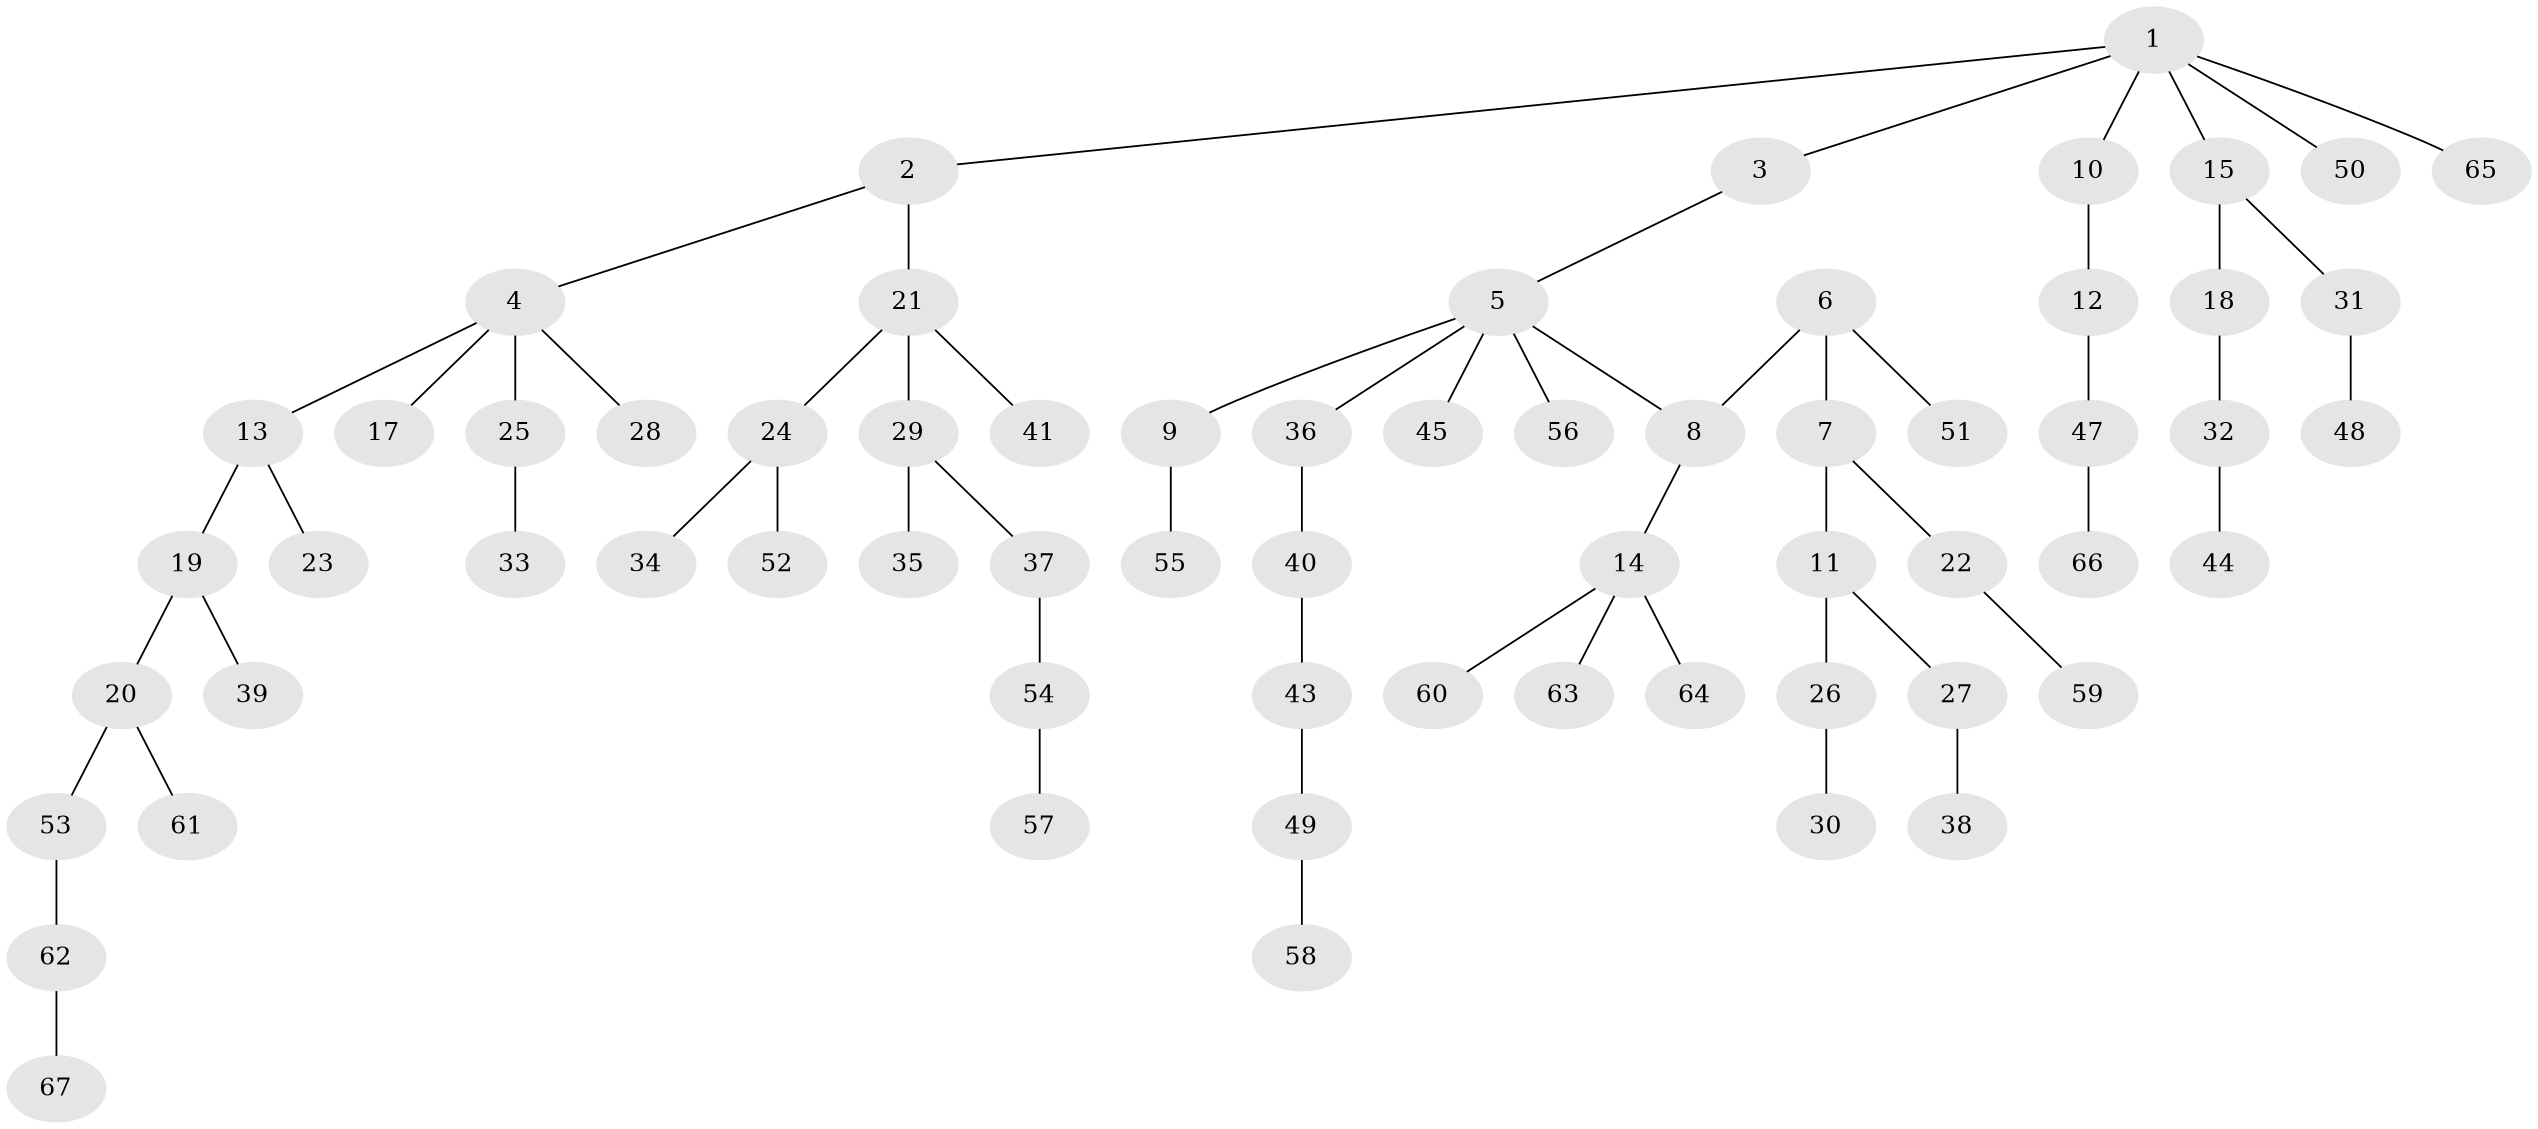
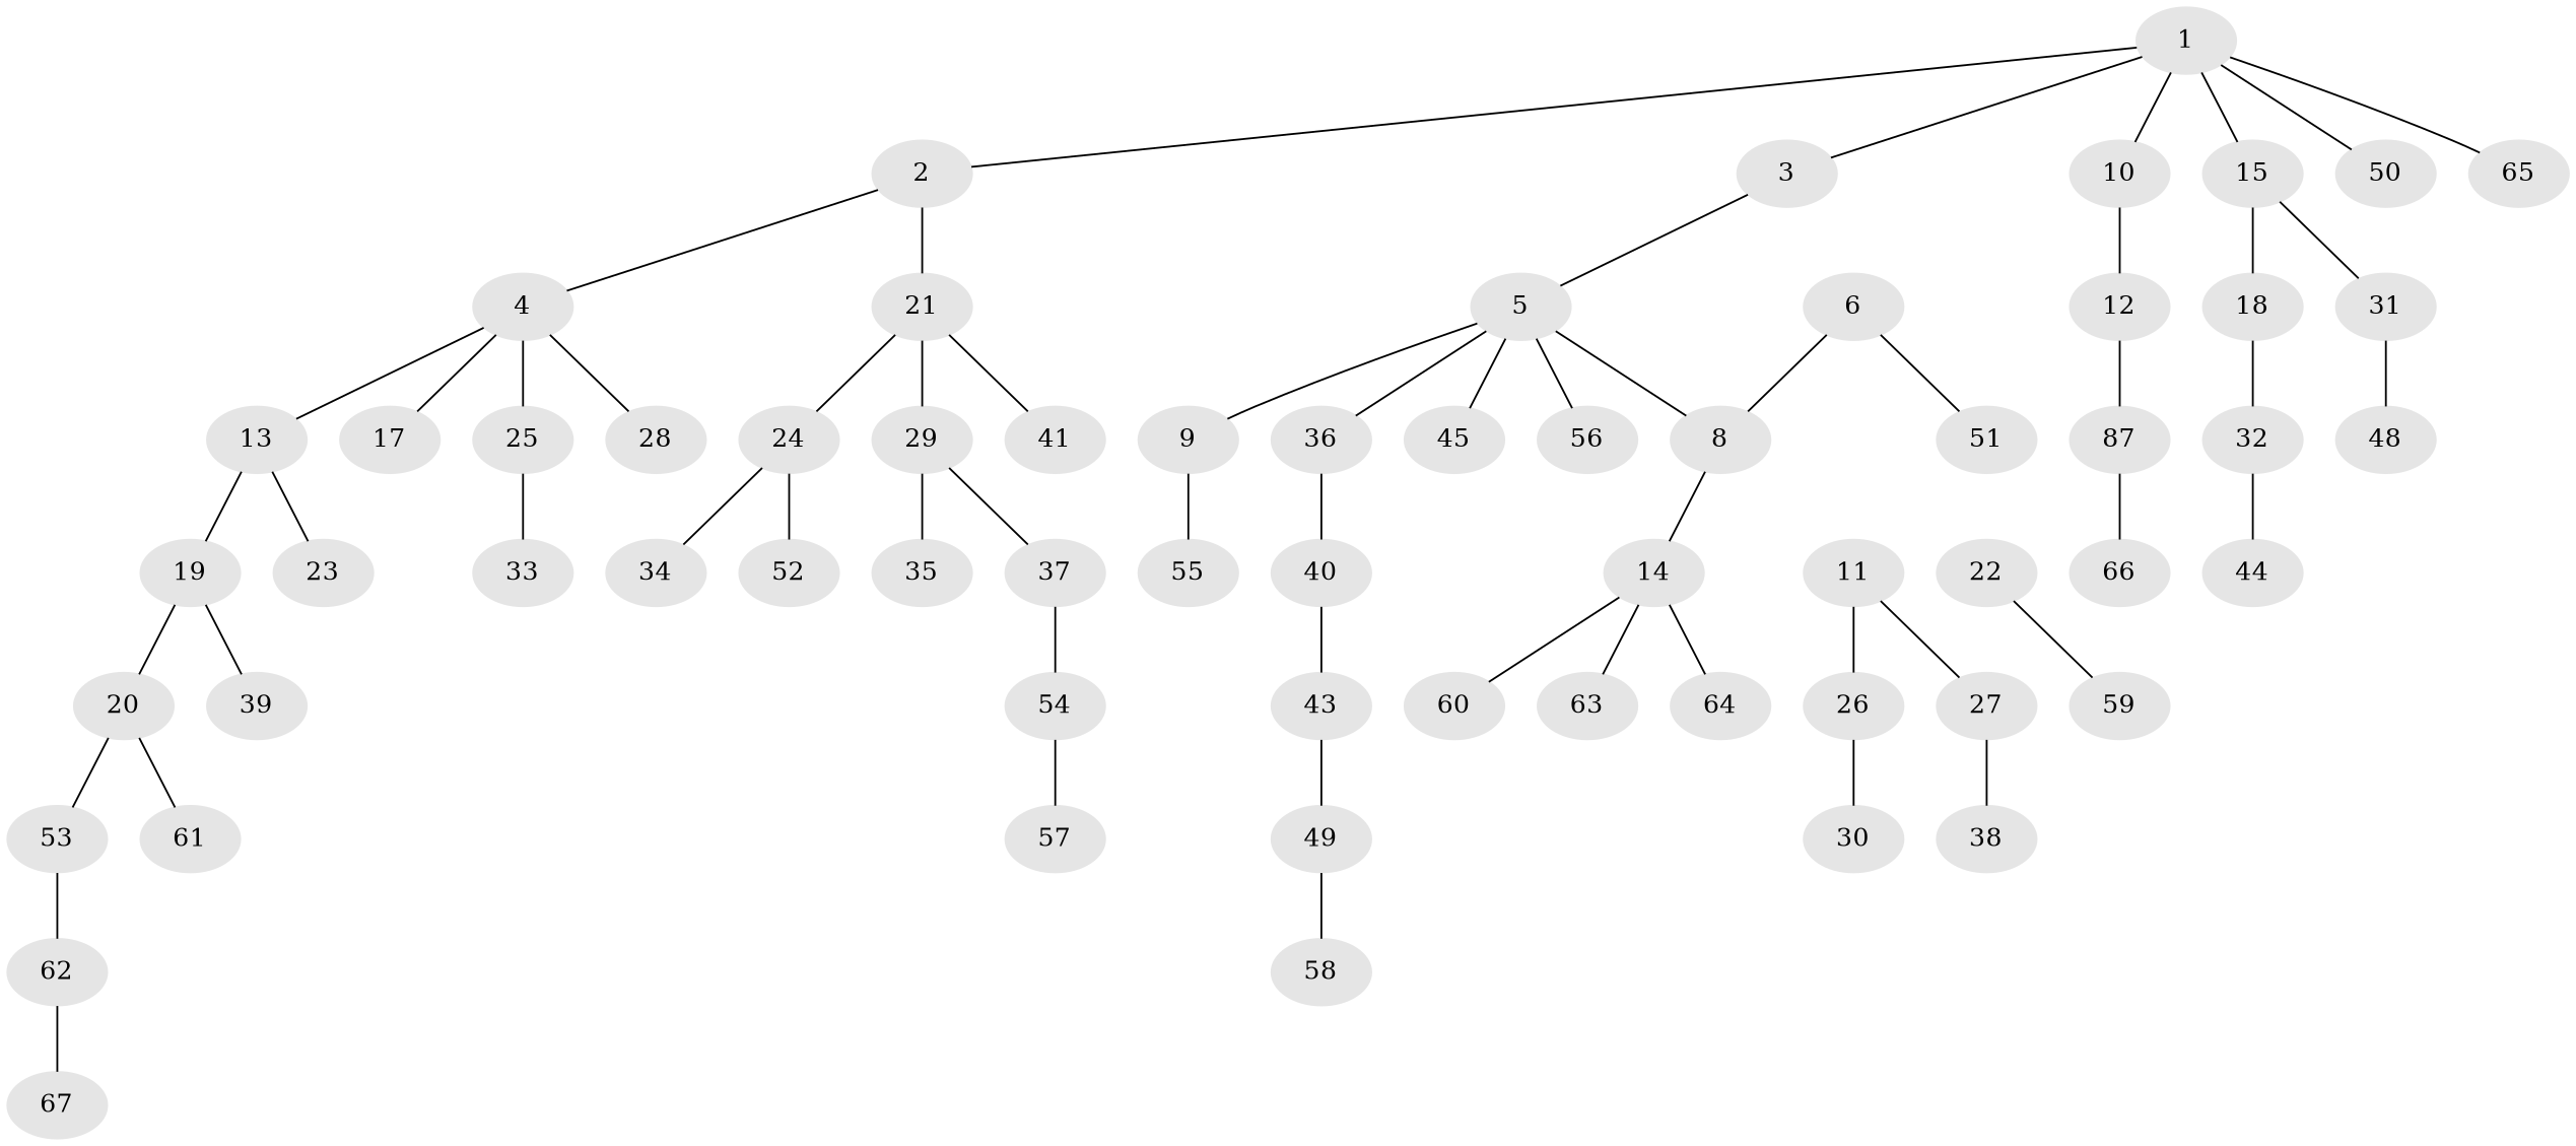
  graph {
    node [color=gray90 style=filled]
    1
    2
    3
    10
    15
    50
    65
    4
    21
    5
    12
    18
    31
    13
    17
    25
    28
    24
    29
    41
    9
    36
    45
    56
    8
    19
    23
    33
    6
-   7
    51
    55
    40
    11
    22
    14
    26
    27
    59
    60
    63
    64
-   47
+   47 [label=87]
    30
    38
    66
    20
    39
    32
    48
    44
    53
    61
    62
    34
    52
    35
    37
    54
    43
    57
    49
    58
    67
    1 -- 2
    1 -- 3
    1 -- 10
    1 -- 15
    1 -- 50
    1 -- 65
    2 -- 4
    2 -- 21
    3 -- 5
    10 -- 12
    15 -- 18
    15 -- 31
    4 -- 13
    4 -- 17
    4 -- 25
    4 -- 28
    21 -- 24
    21 -- 29
    21 -- 41
    5 -- 9
    5 -- 36
    5 -- 45
    5 -- 56
    5 -- 8
    12 -- 47
    18 -- 32
    31 -- 48
    13 -- 19
    13 -- 23
    25 -- 33
    24 -- 34
    24 -- 52
    29 -- 35
    29 -- 37
    9 -- 55
    36 -- 40
    8 -- 14
    19 -- 20
    19 -- 39
    6 -- 8
-   6 -- 7
    6 -- 51
-   7 -- 11
-   7 -- 22
    40 -- 43
    11 -- 26
    11 -- 27
    22 -- 59
    14 -- 60
    14 -- 63
    14 -- 64
    26 -- 30
    27 -- 38
    47 -- 66
    20 -- 53
    20 -- 61
    32 -- 44
    53 -- 62
    62 -- 67
    37 -- 54
    54 -- 57
    43 -- 49
    49 -- 58
  }
